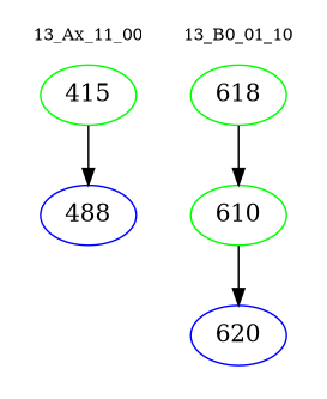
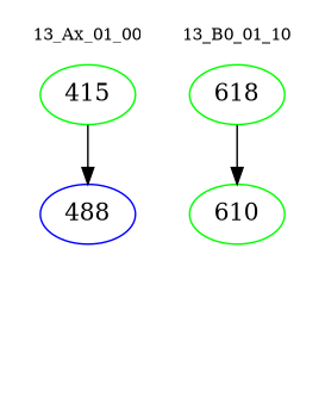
  digraph {
    node [color=green]
    edge [color=black]
    n1 [label=415]
    n2 [color=blue label=488]
    n3 [label=618]
    n4 [label=610]
-   n5 [color=blue label=620]
    subgraph cluster_1 {
      color=white
      fontsize=10
-     label="13_Ax_11_00"
+     label="13_Ax_01_00"
      n1
      n2
    }
    subgraph cluster_2 {
      color=white
      fontsize=10
      label="13_B0_01_10"
      n3
      n4
-     n5
    }
    n1 -> n2
    n3 -> n4
-   n4 -> n5
  }
